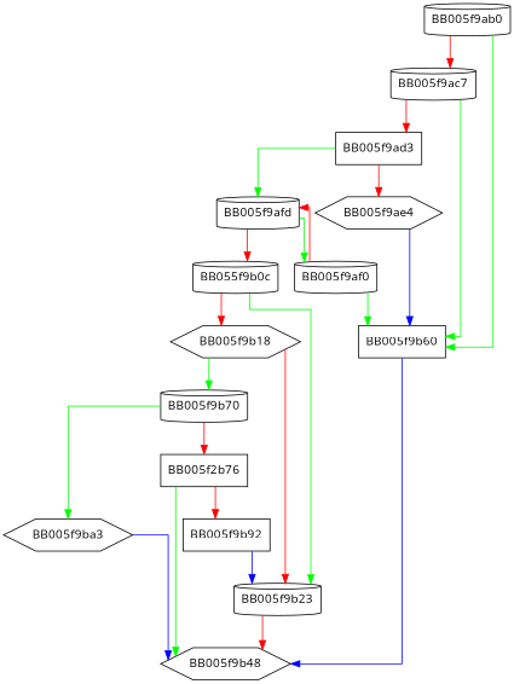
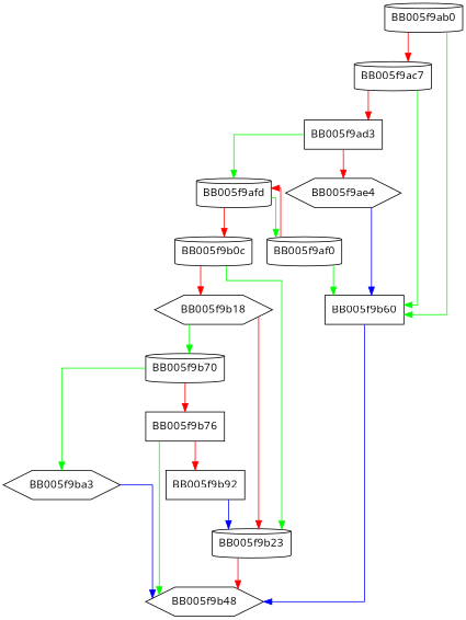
  digraph {
    fontname="Open Sans"
    splines=ortho
    node [fontname="Open Sans" shape=cylinder]
    edge [color=red fontname="Open Sans"]
    BB005f9b60 [shape=box]
    BB005f9ab0
    BB005f9ac7
    BB005f9b48 [shape=hexagon]
    BB005f9ad3 [shape=box]
    BB005f9afd
    BB005f9ae4 [shape=hexagon]
    BB005f9af0
-   BB005f9b0c [label=BB055f9b0c]
+   BB005f9b0c
    BB005f9b23
    BB005f9b18 [shape=hexagon]
    BB005f9b70
    BB005f9ba3 [shape=hexagon]
-   BB005f9b76 [shape=box label=BB005f2b76]
+   BB005f9b76 [shape=box]
    BB005f9b92 [shape=box]
    BB005f9b60 -> BB005f9b48 [color=blue]
    BB005f9ab0 -> BB005f9b60 [color=green]
    BB005f9ab0 -> BB005f9ac7
    BB005f9ac7 -> BB005f9b60 [color=green]
    BB005f9ac7 -> BB005f9ad3
    BB005f9ad3 -> BB005f9afd [color=green]
    BB005f9ad3 -> BB005f9ae4
    BB005f9afd -> BB005f9af0 [color=green]
    BB005f9afd -> BB005f9b0c
    BB005f9ae4 -> BB005f9b60 [color=blue]
    BB005f9af0 -> BB005f9b60 [color=green]
    BB005f9af0 -> BB005f9afd
    BB005f9b0c -> BB005f9b23 [color=green]
    BB005f9b0c -> BB005f9b18
    BB005f9b23 -> BB005f9b48
    BB005f9b18 -> BB005f9b23
    BB005f9b18 -> BB005f9b70 [color=green]
    BB005f9b70 -> BB005f9ba3 [color=green]
    BB005f9b70 -> BB005f9b76
    BB005f9ba3 -> BB005f9b48 [color=blue]
    BB005f9b76 -> BB005f9b48 [color=green]
    BB005f9b76 -> BB005f9b92
    BB005f9b92 -> BB005f9b23 [color=blue]
  }
